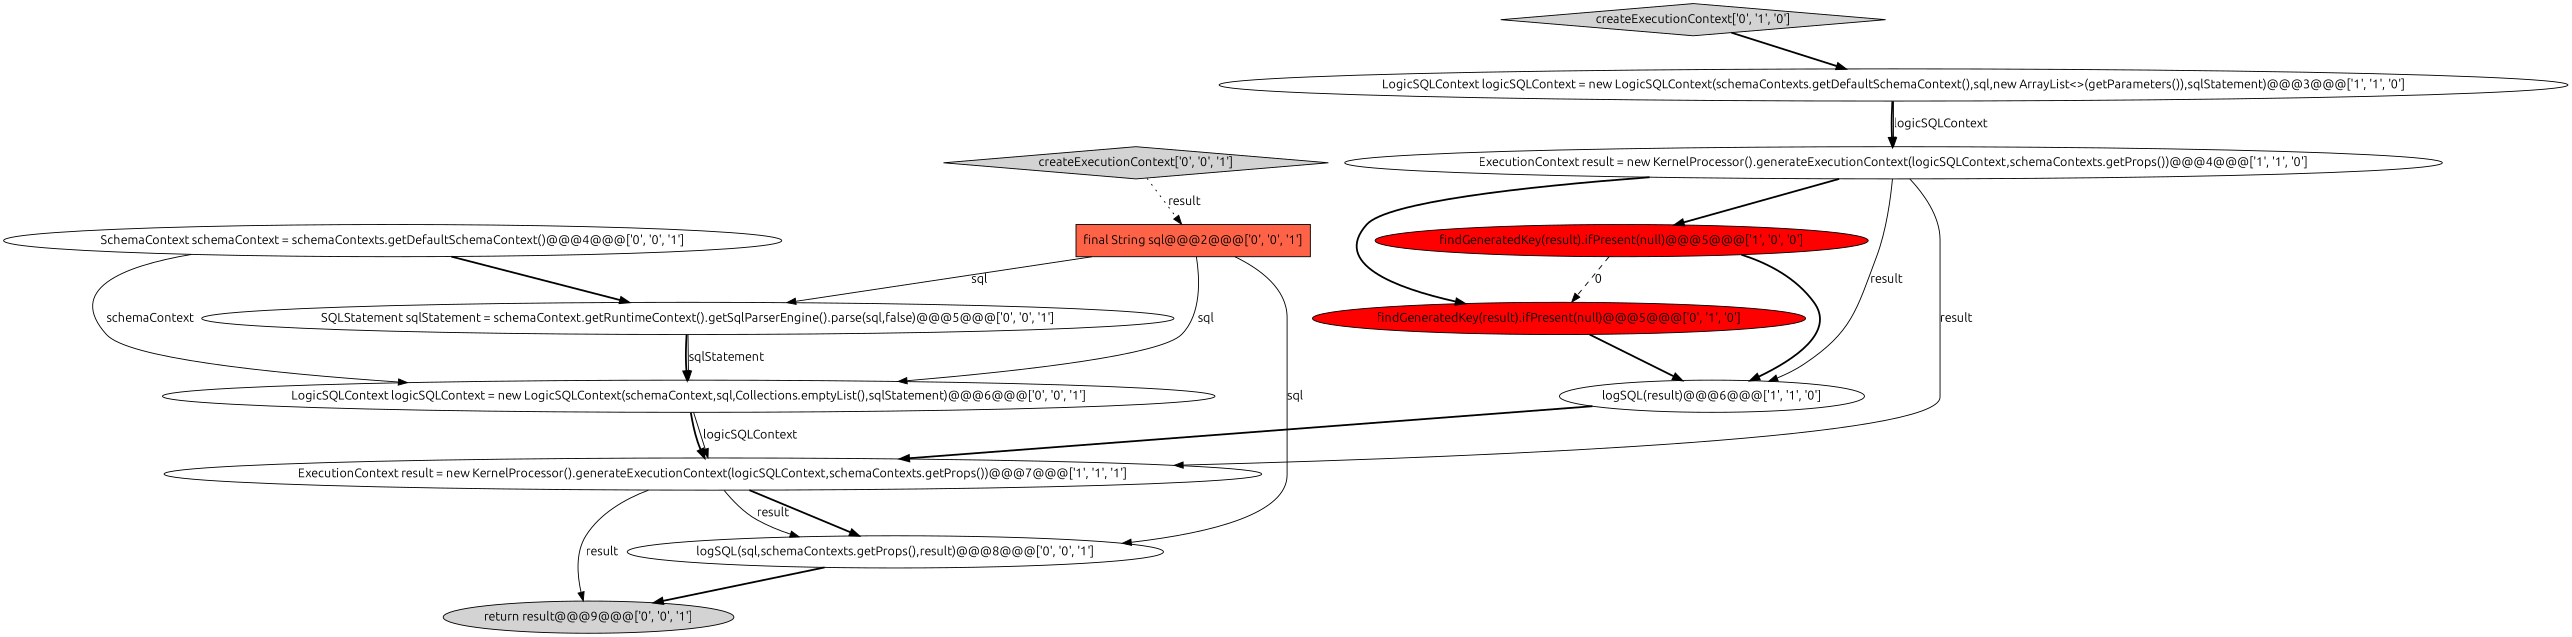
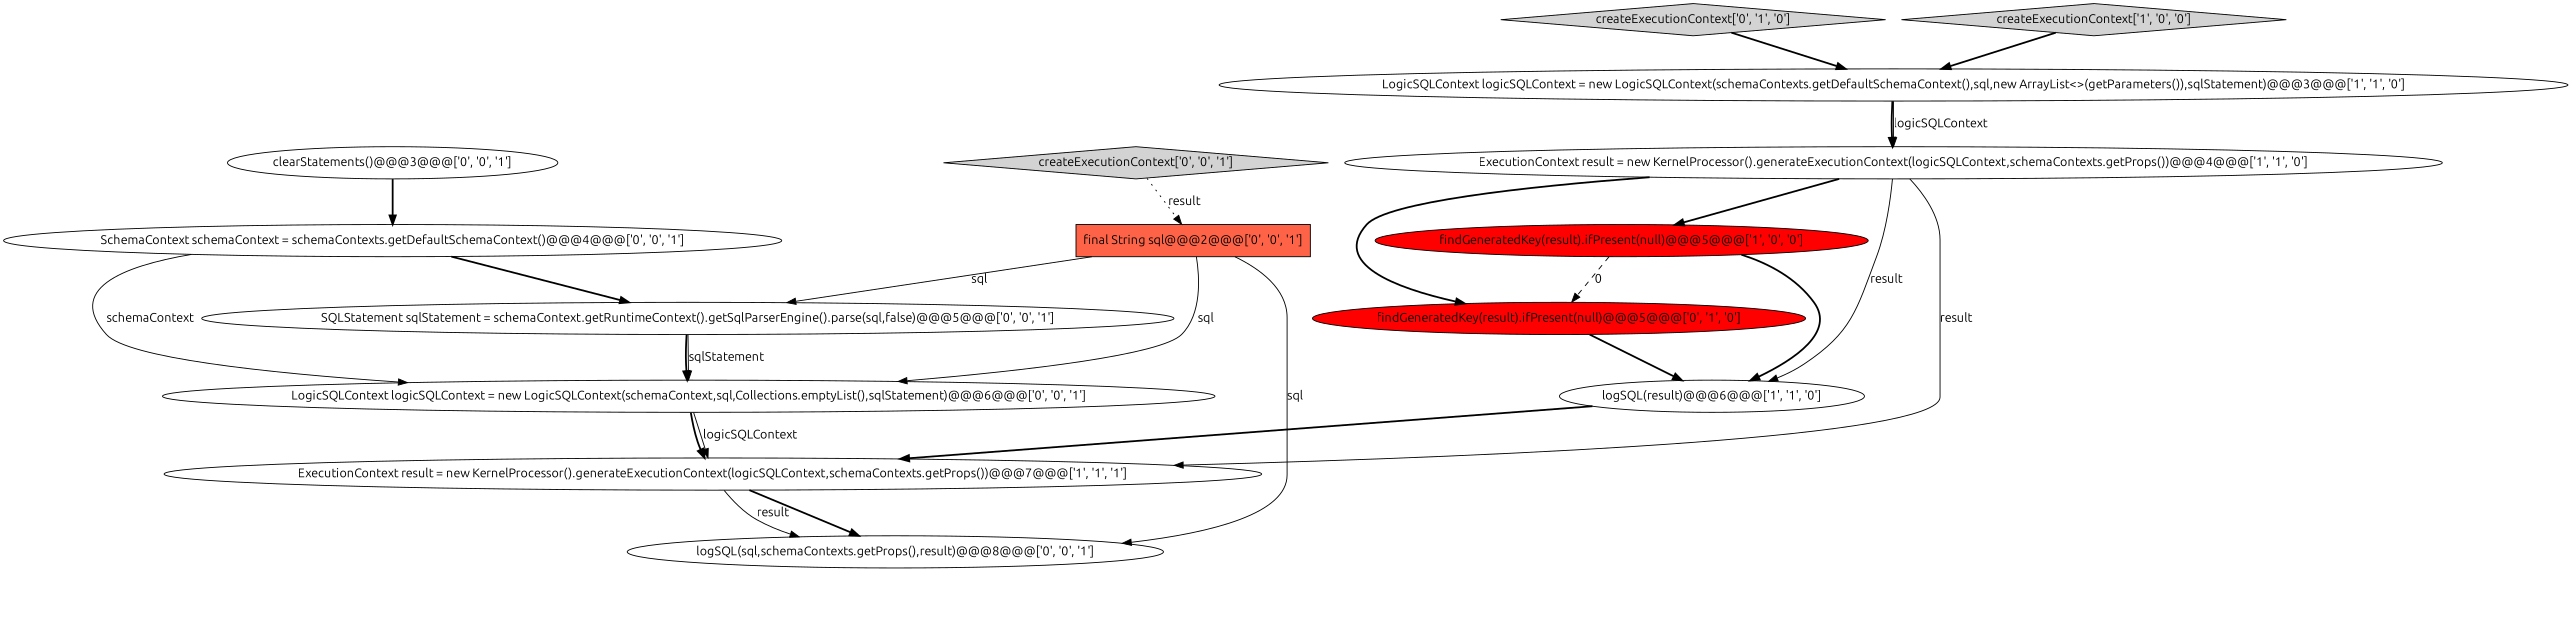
  digraph {
    fontname=Ubuntu
    node [fillcolor=white fontname=Ubuntu shape=ellipse style=filled]
    edge [fontname=Ubuntu style=bold]
+   n1 [label="clearStatements()@@@3@@@['0', '0', '1']"]
    n2 [label="SchemaContext schemaContext = schemaContexts.getDefaultSchemaContext()@@@4@@@['0', '0', '1']"]
    n3 [label="SQLStatement sqlStatement = schemaContext.getRuntimeContext().getSqlParserEngine().parse(sql,false)@@@5@@@['0', '0', '1']"]
    n4 [label="LogicSQLContext logicSQLContext = new LogicSQLContext(schemaContext,sql,Collections.emptyList(),sqlStatement)@@@6@@@['0', '0', '1']"]
    n5 [label="logSQL(result)@@@6@@@['1', '1', '0']"]
    n6 [label="ExecutionContext result = new KernelProcessor().generateExecutionContext(logicSQLContext,schemaContexts.getProps())@@@7@@@['1', '1', '1']"]
    n7 [label="logSQL(sql,schemaContexts.getProps(),result)@@@8@@@['0', '0', '1']"]
-   n8 [fillcolor=lightgray label="return result@@@9@@@['0', '0', '1']"]
    n9 [fillcolor=lightgray label="createExecutionContext['0', '1', '0']" shape=diamond]
    n10 [label="LogicSQLContext logicSQLContext = new LogicSQLContext(schemaContexts.getDefaultSchemaContext(),sql,new ArrayList<>(getParameters()),sqlStatement)@@@3@@@['1', '1', '0']"]
    n11 [label="ExecutionContext result = new KernelProcessor().generateExecutionContext(logicSQLContext,schemaContexts.getProps())@@@4@@@['1', '1', '0']"]
    n12 [fillcolor=tomato label="final String sql@@@2@@@['0', '0', '1']" shape=box]
    n13 [fillcolor=red label="findGeneratedKey(result).ifPresent(null)@@@5@@@['0', '1', '0']"]
+   n14 [fillcolor=lightgray label="createExecutionContext['1', '0', '0']" shape=diamond]
    n15 [fillcolor=red label="findGeneratedKey(result).ifPresent(null)@@@5@@@['1', '0', '0']"]
    n16 [fillcolor=lightgray label="createExecutionContext['0', '0', '1']" shape=diamond]
+   n1 -> n2
    n2 -> n3
    n2 -> n4 [label=schemaContext style=solid]
    n3 -> n4 [label=sqlStatement style=solid]
    n3 -> n4
    n4 -> n6 [label=logicSQLContext style=solid]
    n4 -> n6
    n5 -> n6
    n6 -> n7
    n6 -> n7 [label=result style=solid]
-   n6 -> n8 [label=result style=solid]
-   n7 -> n8
    n9 -> n10
    n10 -> n11
    n10 -> n11 [label=logicSQLContext style=solid]
    n11 -> n5 [label=result style=solid]
    n11 -> n6 [label=result style=solid]
    n11 -> n13
    n11 -> n15
    n12 -> n3 [label=sql style=solid]
    n12 -> n4 [label=sql style=solid]
    n12 -> n7 [label=sql style=solid]
    n13 -> n5
+   n14 -> n10
    n15 -> n5
    n15 -> n13 [label=0 style=dashed]
    n16 -> n12 [label=result style=dotted]
  }
